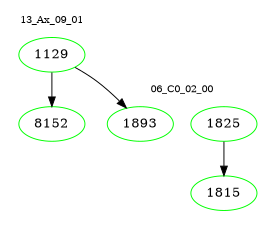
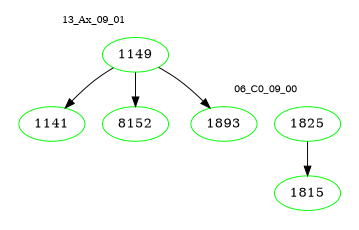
  digraph {
    node [color=green]
    edge [color=black]
-   n1 [label=1129]
+   n1 [label=1149]
+   n2 [label=1141]
    n3 [label=8152]
    n4 [label=1825]
    n5 [label=1815]
    n6 [label=1893]
    subgraph cluster_1 {
      color=white
      fontsize=10
      label="13_Ax_09_01"
      n1
+     n2
      n3
    }
    subgraph cluster_2 {
      color=white
      fontsize=10
-     label="06_C0_02_00"
+     label="06_C0_09_00"
      n4
      n5
      n6
    }
+   n1 -> n2
    n1 -> n3
    n1 -> n6
    n4 -> n5
  }
